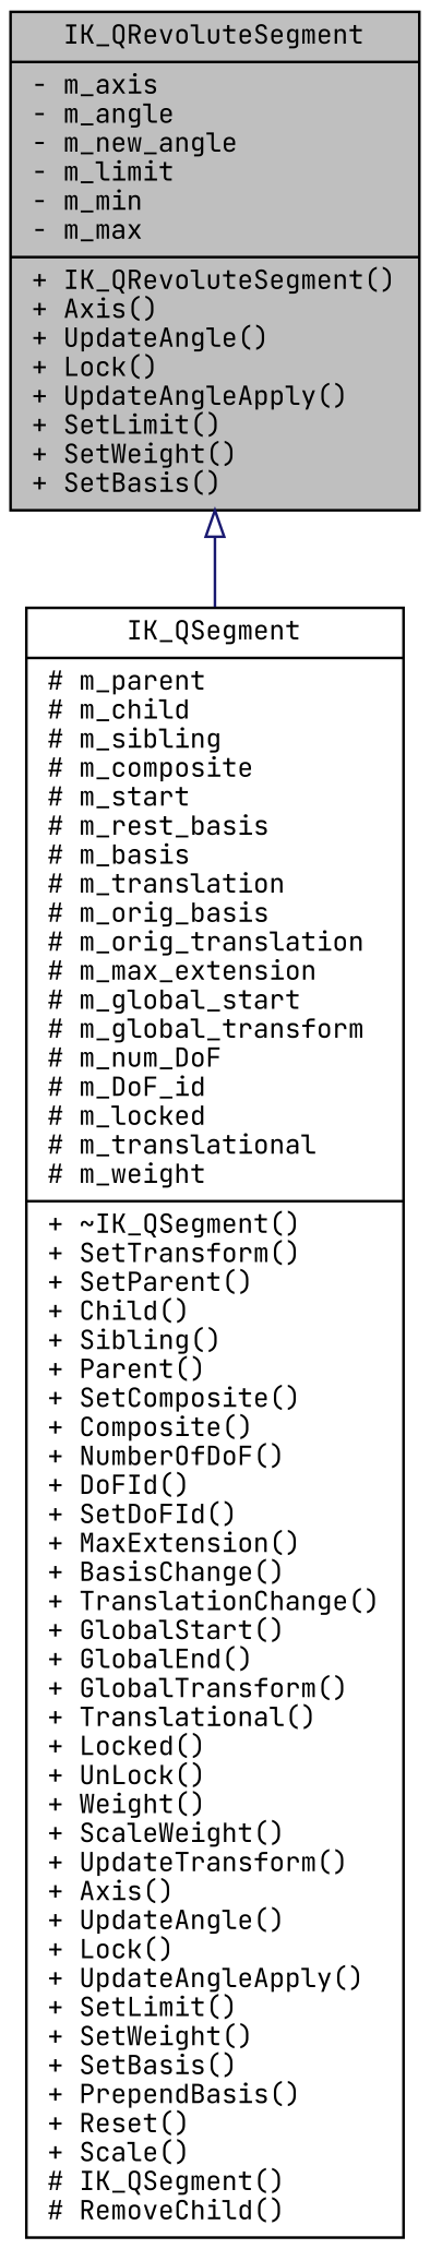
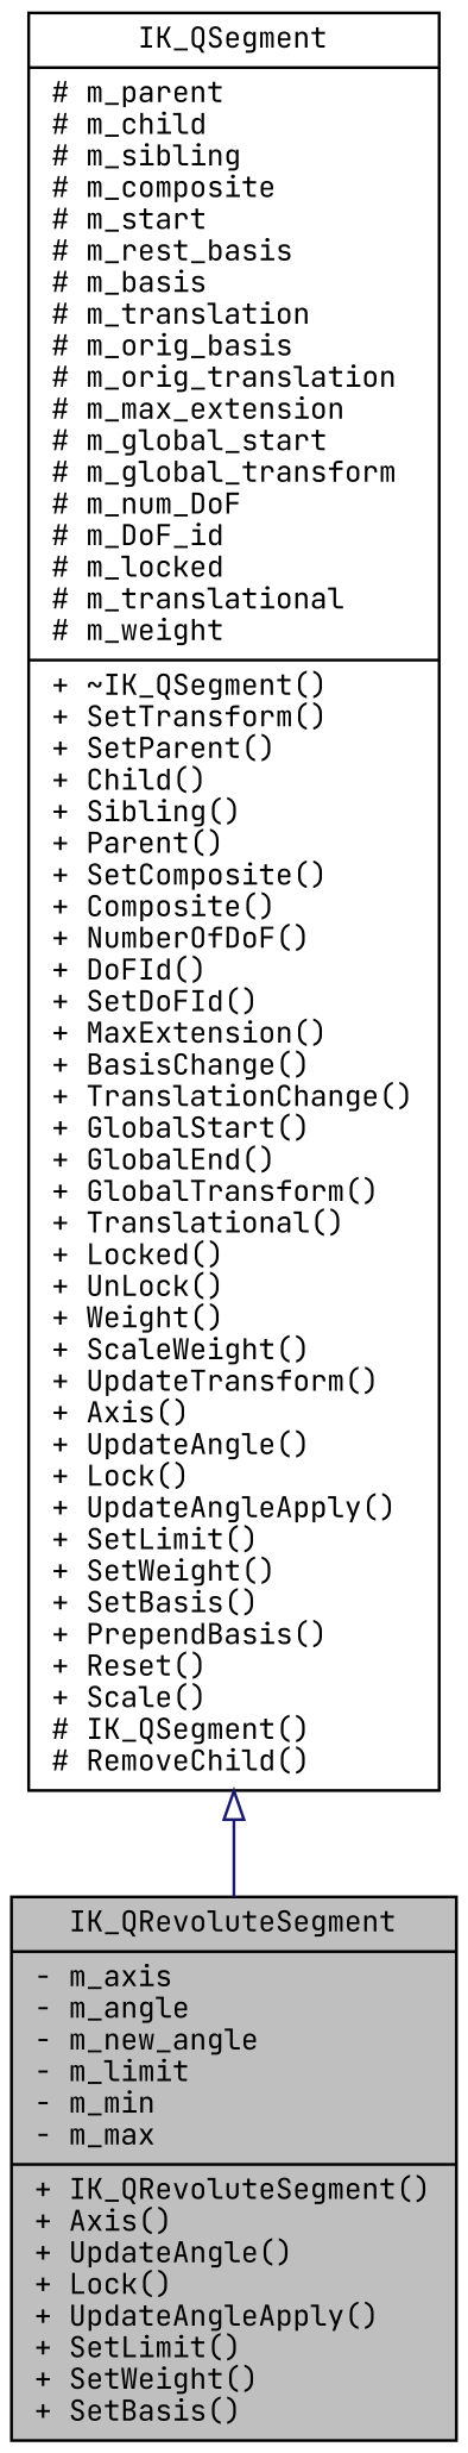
  digraph {
    fontname="JetBrains Mono"
    node [color=black fontname="JetBrains Mono" fontsize=10 shape=record style=filled]
    n1 [fillcolor=grey75 fontcolor=black height=0.2 label="{IK_QRevoluteSegment\n|- m_axis\l- m_angle\l- m_new_angle\l- m_limit\l- m_min\l- m_max\l|+ IK_QRevoluteSegment()\l+ Axis()\l+ UpdateAngle()\l+ Lock()\l+ UpdateAngleApply()\l+ SetLimit()\l+ SetWeight()\l+ SetBasis()\l}" width=0.4]
    n2 [fillcolor=white height=0.2 label="{IK_QSegment\n|# m_parent\l# m_child\l# m_sibling\l# m_composite\l# m_start\l# m_rest_basis\l# m_basis\l# m_translation\l# m_orig_basis\l# m_orig_translation\l# m_max_extension\l# m_global_start\l# m_global_transform\l# m_num_DoF\l# m_DoF_id\l# m_locked\l# m_translational\l# m_weight\l|+ ~IK_QSegment()\l+ SetTransform()\l+ SetParent()\l+ Child()\l+ Sibling()\l+ Parent()\l+ SetComposite()\l+ Composite()\l+ NumberOfDoF()\l+ DoFId()\l+ SetDoFId()\l+ MaxExtension()\l+ BasisChange()\l+ TranslationChange()\l+ GlobalStart()\l+ GlobalEnd()\l+ GlobalTransform()\l+ Translational()\l+ Locked()\l+ UnLock()\l+ Weight()\l+ ScaleWeight()\l+ UpdateTransform()\l+ Axis()\l+ UpdateAngle()\l+ Lock()\l+ UpdateAngleApply()\l+ SetLimit()\l+ SetWeight()\l+ SetBasis()\l+ PrependBasis()\l+ Reset()\l+ Scale()\l# IK_QSegment()\l# RemoveChild()\l}" width=0.4]
-   n1 -> n2 [arrowtail=empty color=midnightblue dir=back fontname="JetBrains Mono" fontsize=10 labelfontname=Helvetica labelfontsize=10 style=solid]
+   n2 -> n1 [arrowtail=empty color=midnightblue dir=back fontname="JetBrains Mono" fontsize=10 labelfontname=Helvetica labelfontsize=10 style=solid]
  }
